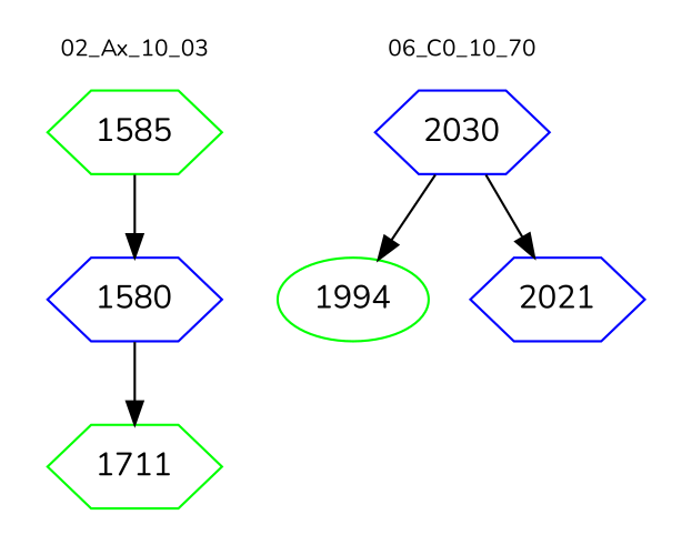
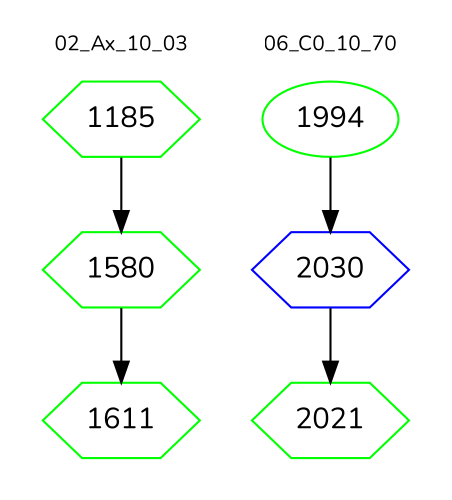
  digraph {
    fontname=Nunito
    node [color=green fontname=Nunito shape=hexagon]
    edge [color=black fontname=Nunito]
-   n1 [color=blue label=1580]
-   n2 [label=1585]
-   n3 [label=1711]
+   n1 [label=1580]
+   n2 [label=1185]
+   n3 [label=1611]
    n4 [color=blue label=2030]
    n5 [label=1994 shape=ellipse]
-   n6 [color=blue label=2021]
+   n6 [label=2021]
    subgraph cluster_1 {
      color=white
      fontsize=10
      label="02_Ax_10_03"
      n1
      n2
      n3
    }
    subgraph cluster_2 {
      color=white
      fontsize=10
      label="06_C0_10_70"
      n4
      n5
      n6
    }
    n1 -> n3
    n2 -> n1
-   n4 -> n5
+   n5 -> n4
    n4 -> n6
  }
